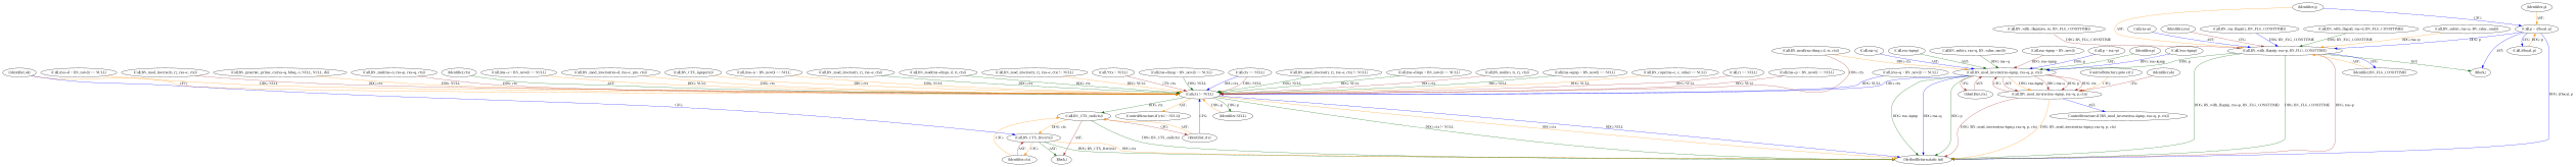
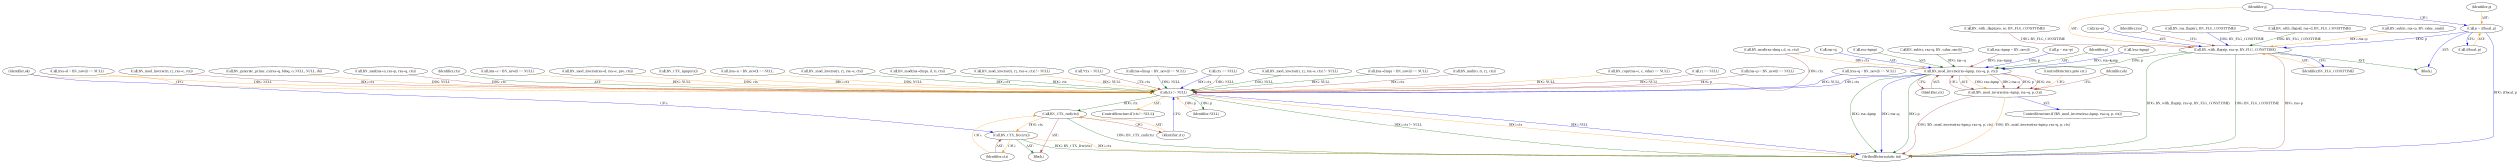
  digraph {
    fontname="Playfair Display"
    node [fontname="Playfair Display"]
    edge [color=darkorange fontname="Playfair Display"]
    n1 [label="(Call,p = &local_p)"]
    n2 [label="(Call,BN_with_flags(p, rsa->p, BN_FLG_CONSTTIME))"]
    n3 [label="(Call,&local_p)"]
    n4 [label="(MethodReturn,static int)"]
    n5 [label="(Block,)"]
    n6 [label="(Call,BN_mod_inverse(rsa->iqmp, rsa->q, p, ctx))"]
    n7 [label="(Identifier,BN_FLG_CONSTTIME)"]
    n8 [label="(Call,!BN_mod_inverse(rsa->iqmp, rsa->q, p, ctx))"]
    n9 [label="(Call,ctx != NULL)"]
    n10 [label="(Identifier,ctx)"]
    n11 [label="(ControlStructure,if (!BN_mod_inverse(rsa->iqmp, rsa->q, p, ctx)))"]
    n12 [label="(Call,BN_CTX_end(ctx))"]
    n13 [label="(Identifier,NULL)"]
    n14 [label="(ControlStructure,if (ctx != NULL))"]
    n15 [label="(Call,BN_CTX_free(ctx))"]
    n16 [label="(Identifier,ctx)"]
    n17 [label="(Block,)"]
    n18 [label="(Identifier,ctx)"]
    n19 [label="(Call,(rsa->q = BN_new()) == NULL)"]
    n20 [label="(Call,rsa->q)"]
    n21 [label="(Call,rsa->p)"]
    n22 [label="(Call,(rsa->d = BN_new()) == NULL)"]
    n23 [label="(Call,BN_mod_inverse(r1, r2, rsa->e, ctx))"]
    n24 [label="(Call,rsa->iqmp)"]
    n25 [label="(Identifier,ok)"]
    n26 [label="(Call,BN_generate_prime_ex(rsa->q, bitsq, 0, NULL, NULL, cb))"]
    n27 [label="(Identifier,rsa)"]
    n28 [label="(Call,BN_sub(r2, rsa->q, BN_value_one()))"]
    n29 [label="(Call,BN_mul(rsa->n, rsa->p, rsa->q, ctx))"]
    n30 [label="(Identifier,ctx)"]
    n31 [label="(Identifier,p)"]
    n32 [label="(Call,BN_rsa_flags(r2, BN_FLG_CONSTTIME))"]
    n33 [label="(Call,rsa->iqmp = BN_new())"]
    n34 [label="(Call,BN_with_flags(d, rsa->d, BN_FLG_CONSTTIME))"]
    n35 [label="(ControlStructure,goto err;)"]
    n36 [label="(Call,(rsa->e = BN_new()) == NULL)"]
    n37 [label="(Call,BN_sub(r1, rsa->p, BN_value_one()))"]
    n38 [label="(Call,BN_mod_inverse(rsa->d, rsa->e, pr0, ctx))"]
    n39 [label="(Identifier,ok)"]
    n40 [label="(Identifier,p)"]
    n41 [label="(Call,BN_CTX_iqmp(ctx))"]
    n42 [label="(Call,BN_mul(r0, r1, r2, ctx))"]
-   n43 [label="(Call,(rsa->iqmp = BN_new()) == NULL)"]
    n44 [label="(Call,BN_copy(rsa->e, e_value) == NULL)"]
    n45 [label="(Call,r3 == NULL)"]
    n46 [label="(Call,BN_with_flags(pr0, r0, BN_FLG_CONSTTIME))"]
    n47 [label="(Call,p = rsa->p)"]
    n48 [label="(Call,(rsa->p = BN_new()) == NULL)"]
    n49 [label="(Call,BN_mod(rsa->dmq1, d, r2, ctx))"]
    n50 [label="(Call,(rsa->n = BN_new()) == NULL)"]
    n51 [label="(Call,BN_mod_inverse(r1, r2, rsa->e, ctx))"]
    n52 [label="(Call,BN_mod(rsa->dmp1, d, r1, ctx))"]
    n53 [label="(Call,BN_mod_inverse(r1, r2, rsa->e, ctx) != NULL)"]
    n54 [label="(Identifier,p)"]
    n55 [label="(Call,!rsa->iqmp)"]
    n56 [label="(Call,*ctx = NULL)"]
    n57 [label="(Call,(rsa->dmq1 = BN_new()) == NULL)"]
    n58 [label="(Call,ctx == NULL)"]
    n59 [label="(Call,BN_mod_inverse(r1, r2, rsa->e, ctx) != NULL)"]
    n60 [label="(Call,(rsa->dmp1 = BN_new()) == NULL)"]
    n1 -> n2 [color=blue label="DDG: p"]
    n1 -> n3 [color=blue label="CFG: "]
    n1 -> n4 [color=blue label="DDG: &local_p"]
    n1 -> n5 [color=blue label="AST: "]
    n2 -> n4 [color=brown label="DDG: rsa->p"]
    n2 -> n4 [color=darkgreen label="DDG: BN_with_flags(p, rsa->p, BN_FLG_CONSTTIME)"]
    n2 -> n4 [color=darkgreen label="DDG: BN_FLG_CONSTTIME"]
    n2 -> n5 [color=darkgreen label="AST: "]
    n2 -> n6 [color=darkgreen label="DDG: p"]
    n2 -> n7 [color=blue label="CFG: "]
-   n3 -> n1 [label="DDG: p"]
+   n3 -> n1 [label="AST: "]
    n6 -> n4 [color=darkgreen label="DDG: rsa->iqmp"]
    n6 -> n4 [color=blue label="DDG: rsa->q"]
    n6 -> n4 [color=darkgreen label="DDG: p"]
    n6 -> n8 [color=brown label="AST: "]
    n6 -> n8 [label="DDG: rsa->iqmp"]
    n6 -> n8 [color=brown label="DDG: rsa->q"]
    n6 -> n8 [color=brown label="DDG: p"]
    n6 -> n8 [color=brown label="DDG: ctx"]
    n6 -> n9 [color=blue label="DDG: ctx"]
    n6 -> n10 [color=brown label="CFG: "]
    n7 -> n2 [label="AST: "]
    n8 -> n4 [color=brown label="DDG: !BN_mod_inverse(rsa->iqmp, rsa->q, p, ctx)"]
    n8 -> n4 [label="DDG: BN_mod_inverse(rsa->iqmp, rsa->q, p, ctx)"]
    n8 -> n6 [color=brown label="CFG: "]
    n8 -> n11 [color=blue label="AST: "]
    n9 -> n4 [color=darkgreen label="DDG: ctx != NULL"]
    n9 -> n4 [label="DDG: ctx"]
    n9 -> n4 [color=blue label="DDG: NULL"]
    n9 -> n12 [color=darkgreen label="DDG: ctx"]
    n9 -> n13 [color=darkgreen label="DDG: p"]
    n9 -> n14 [label="AST: "]
    n10 -> n6 [color=brown label="AST: "]
    n12 -> n4 [color=darkgreen label="DDG: BN_CTX_end(ctx)"]
    n12 -> n15 [label="DDG: ctx"]
    n12 -> n16 [color=brown label="CFG: "]
    n12 -> n17 [color=brown label="AST: "]
    n13 -> n9 [label="DDG: p"]
    n15 -> n4 [color=darkgreen label="DDG: BN_CTX_free(ctx)"]
    n15 -> n4 [label="DDG: ctx"]
    n15 -> n17 [color=darkgreen label="AST: "]
    n15 -> n18 [label="CFG: "]
    n16 -> n9 [color=blue label="CFG: "]
    n16 -> n12 [label="AST: "]
    n18 -> n12 [label="CFG: "]
    n18 -> n15 [color=brown label="AST: "]
    n19 -> n9 [color=blue label="DDG: NULL"]
    n20 -> n6 [color=blue label="AST: "]
    n21 -> n2 [color=blue label="AST: "]
    n22 -> n9 [label="DDG: NULL"]
    n23 -> n9 [color=brown label="DDG: ctx"]
    n24 -> n6 [color=darkgreen label="AST: "]
    n25 -> n9 [label="CFG: "]
    n25 -> n15 [color=blue label="CFG: "]
    n26 -> n9 [label="DDG: NULL"]
    n27 -> n2 [color=brown label="CFG: "]
    n28 -> n6 [color=darkgreen label="DDG: rsa->q"]
    n29 -> n9 [color=brown label="DDG: ctx"]
    n30 -> n9 [color=darkgreen label="AST: "]
    n31 -> n1 [color=blue label="CFG: "]
    n31 -> n2 [label="AST: "]
    n32 -> n2 [color=blue label="DDG: BN_FLG_CONSTTIME"]
    n33 -> n6 [color=brown label="DDG: rsa->iqmp"]
    n34 -> n2 [color=darkgreen label="DDG: BN_FLG_CONSTTIME"]
    n35 -> n8 [label="CFG: "]
    n36 -> n9 [label="DDG: NULL"]
    n37 -> n2 [label="DDG: rsa->p"]
    n38 -> n9 [label="DDG: ctx"]
    n39 -> n8 [color=brown label="CFG: "]
    n40 -> n1 [label="AST: "]
    n41 -> n9 [label="DDG: ctx"]
    n42 -> n9 [color=brown label="DDG: ctx"]
-   n43 -> n9 [color=darkgreen label="DDG: NULL"]
    n44 -> n9 [label="DDG: NULL"]
    n45 -> n9 [color=brown label="DDG: NULL"]
    n46 -> n2 [color=brown label="DDG: BN_FLG_CONSTTIME"]
    n47 -> n6 [color=blue label="DDG: p"]
-   n48 -> n9 [color=brown label="DDG: NULL"]
+   n48 -> n9 [color=brown label="DDG: p"]
    n49 -> n6 [label="DDG: ctx"]
    n49 -> n9 [color=brown label="DDG: ctx"]
    n50 -> n9 [label="DDG: NULL"]
    n51 -> n9 [color=darkgreen label="DDG: ctx"]
    n52 -> n9 [color=darkgreen label="DDG: ctx"]
    n53 -> n9 [label="DDG: NULL"]
    n54 -> n6 [color=darkgreen label="AST: "]
    n55 -> n6 [color=blue label="DDG: rsa->iqmp"]
    n56 -> n9 [color=brown label="CTX: ctx"]
    n57 -> n9 [color=darkgreen label="DDG: NULL"]
    n58 -> n9 [color=blue label="DDG: ctx"]
    n58 -> n9 [color=brown label="DDG: NULL"]
    n59 -> n9 [color=darkgreen label="DDG: NULL"]
    n60 -> n9 [color=darkgreen label="DDG: NULL"]
  }
